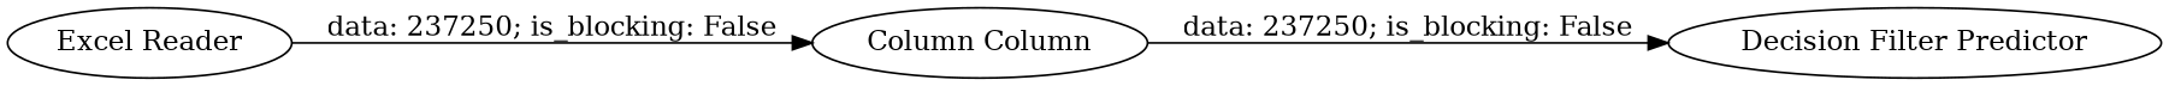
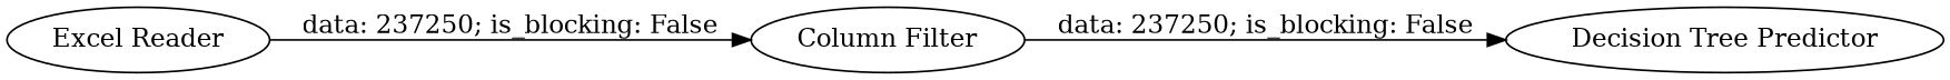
  digraph {
    rankdir=LR
    n1 [label="Excel Reader"]
-   n2 [label="Column Column"]
-   n3 [label="Decision Filter Predictor"]
+   n2 [label="Column Filter"]
+   n3 [label="Decision Tree Predictor"]
    n1 -> n2 [label="data: 237250; is_blocking: False"]
    n2 -> n3 [label="data: 237250; is_blocking: False"]
  }
